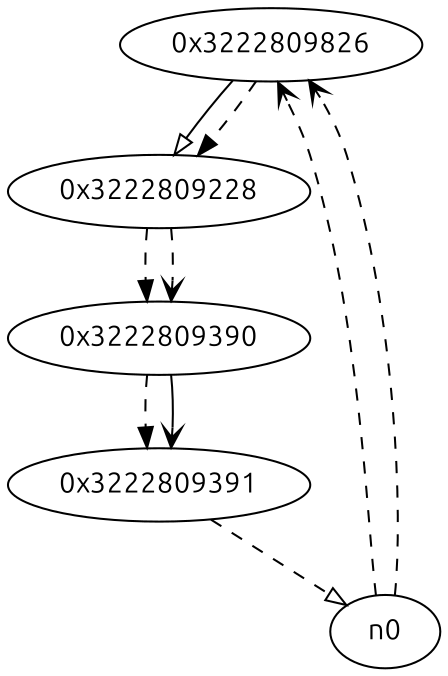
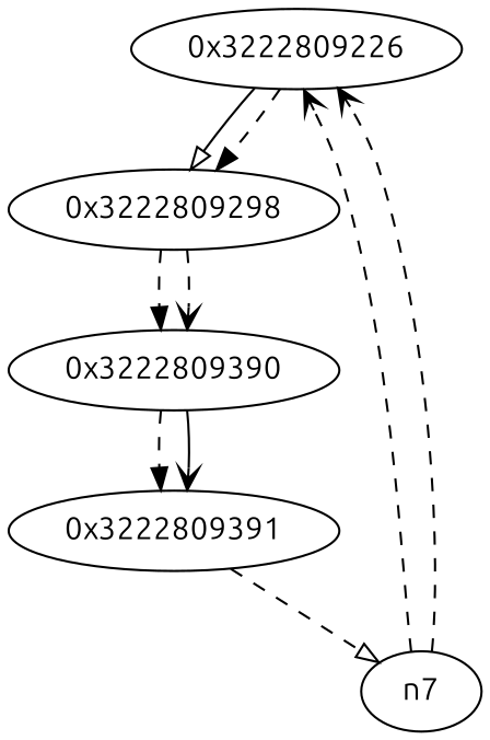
  digraph {
    fontname=Ubuntu
    node [fontname=Ubuntu]
    edge [arrowhead=vee fontname=Ubuntu style=dashed]
-   n1 [label="0x3222809826"]
-   n2 [label="0x3222809228"]
+   n1 [label="0x3222809226"]
+   n2 [label="0x3222809298"]
    n3 [label="0x3222809390"]
    n4 [label="0x3222809391"]
-   n0
+   n0 [label=n7]
    n1 -> n2 [arrowhead=onormal style=solid]
    n1 -> n2 [arrowhead=normal]
    n2 -> n3 [arrowhead=normal]
    n2 -> n3
    n3 -> n4 [arrowhead=normal]
    n3 -> n4 [style=solid]
    n4 -> n0 [arrowhead=onormal]
    n0 -> n1
    n0 -> n1
  }
